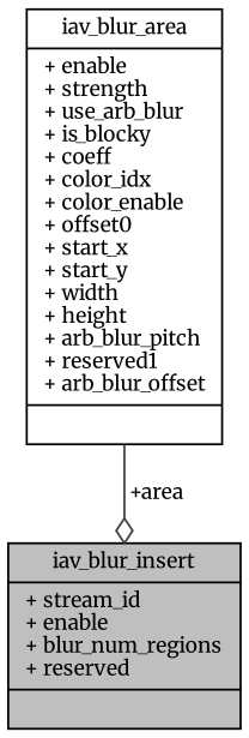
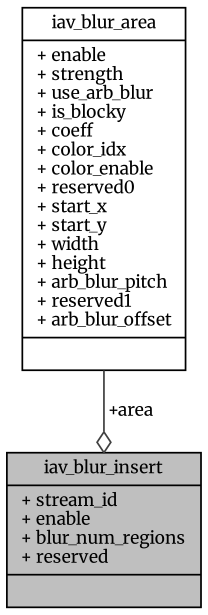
  digraph {
    fontname=Merriweather
    node [color=black fontname=Merriweather fontsize=10 shape=record]
    n1 [fillcolor=grey75 fontcolor=black height=0.2 label="{iav_blur_insert\n|+ stream_id\l+ enable\l+ blur_num_regions\l+ reserved\l|}" style=filled width=0.4]
-   n2 [height=0.2 label="{iav_blur_area\n|+ enable\l+ strength\l+ use_arb_blur\l+ is_blocky\l+ coeff\l+ color_idx\l+ color_enable\l+ offset0\l+ start_x\l+ start_y\l+ width\l+ height\l+ arb_blur_pitch\l+ reserved1\l+ arb_blur_offset\l|}" width=0.4]
+   n2 [height=0.2 label="{iav_blur_area\n|+ enable\l+ strength\l+ use_arb_blur\l+ is_blocky\l+ coeff\l+ color_idx\l+ color_enable\l+ reserved0\l+ start_x\l+ start_y\l+ width\l+ height\l+ arb_blur_pitch\l+ reserved1\l+ arb_blur_offset\l|}" width=0.4]
    n2 -> n1 [arrowhead=odiamond color=grey25 fontname=Merriweather fontsize=10 label=" +area" labelfontname=Helvetica labelfontsize=10 style=solid]
  }
